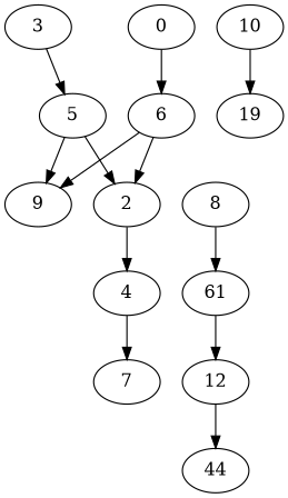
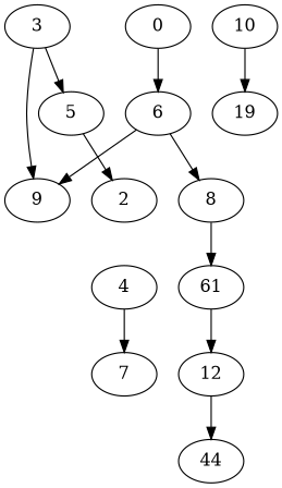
  digraph {
    node [alpha=0.07]
    n1 [alpha=0.03 expect_size=4017690014166024192 label=0]
    6 [alpha=0.10 expect_size=100343207584322]
    9 [alpha=0.09 expect_size=9732650018259968]
    8 [alpha=0.12 expect_size=1657120153709576192]
    n5 [expect_size=140623204190085 label=61]
    2 [alpha=0.19 expect_size=2145856393876340736]
    4 [alpha=0.20 expect_size=6140462238611327]
    7 [alpha=0.04 expect_size=305519436013059]
    5 [alpha=0.15 expect_size=310656502054356]
    3 [alpha=0.11 expect_size=1110141040473407488]
    10 [expect_size=348777261075939]
    n12 [alpha=0.20 expect_size=361038851415137 label=19]
    12 [alpha=0.15 expect_size=140709482506667]
    n14 [alpha=0.17 expect_size=56600310006070 label=44]
    n1 -> 6
    6 -> 9
-   6 -> 2
+   6 -> 8
    8 -> n5
    n5 -> 12
-   2 -> 4
    4 -> 7
-   5 -> 9
+   3 -> 9
    5 -> 2
    3 -> 5
    10 -> n12
    12 -> n14
  }
